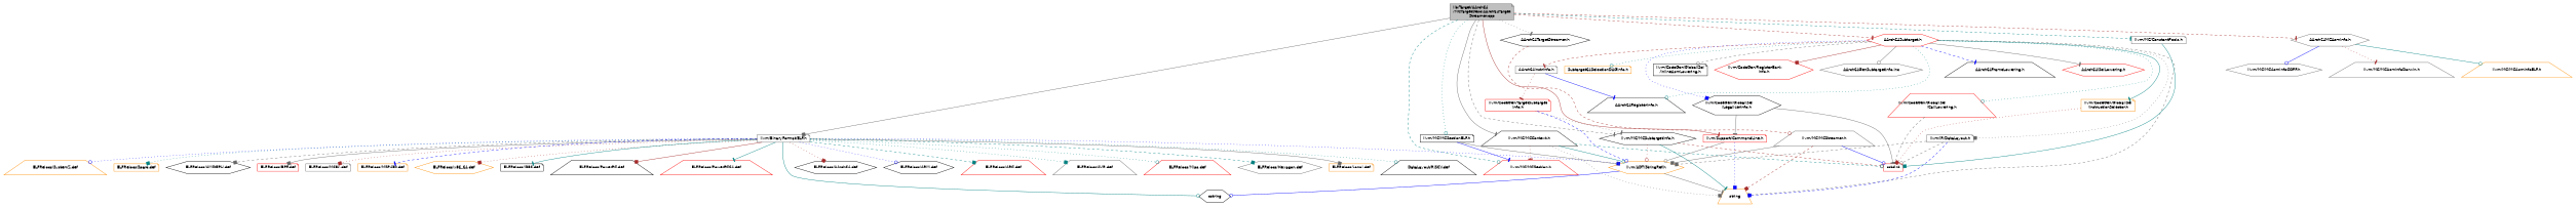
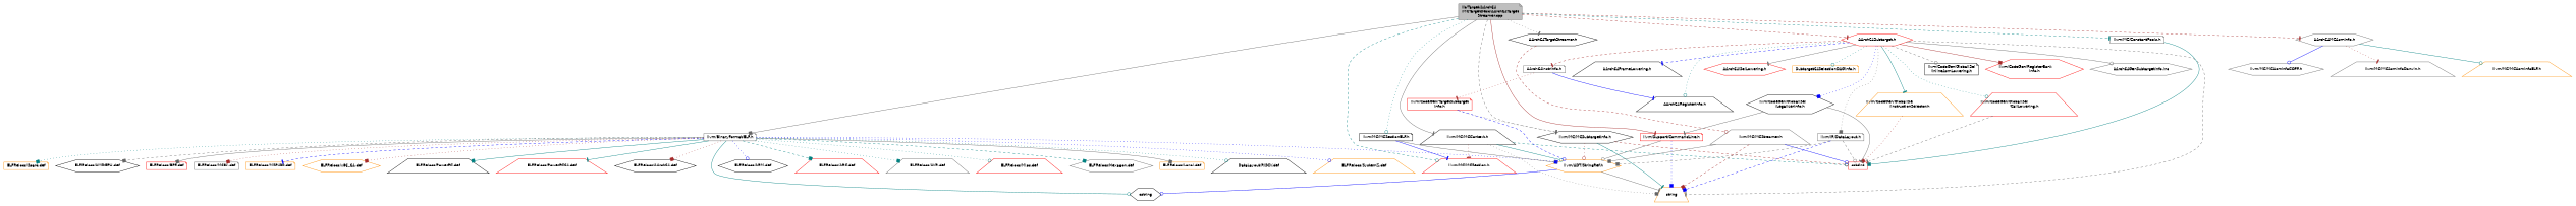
  digraph {
    node [color=black fontname=Helvetica fontsize=10 shape=note]
    edge [arrowhead=tee color=gray40 fontname=Helvetica fontsize=10 labelfontname=Helvetica labelfontsize=10 style=solid]
    n1 [color=gray40 fillcolor=grey75 fontcolor=black height=0.2 label="lib/Target/AArch64\l/MCTargetDesc/AArch64Target\lStreamer.cpp" style=filled width=0.4]
    n2 [height=0.2 label="AArch64TargetStreamer.h" shape=hexagon width=0.4]
    n3 [color=gray40 height=0.2 label="AArch64MCAsmInfo.h" shape=hexagon width=0.4]
    n4 [color=red height=0.2 label="AArch64Subtarget.h" shape=hexagon width=0.4]
    n5 [color=red height=0.2 label="llvm/Support/CommandLine.h" width=0.4]
    n6 [height=0.2 label="llvm/MC/MCSubtargetInfo.h" shape=hexagon width=0.4]
    n7 [color=gray40 height=0.2 label="llvm/BinaryFormat/ELF.h" width=0.4]
    n8 [color=gray40 height=0.2 label="llvm/MC/ConstantPools.h" width=0.4]
    n9 [height=0.2 label="llvm/MC/MCContext.h" shape=trapezium width=0.4]
    n10 [color=red height=0.2 label="llvm/MC/MCSection.h" shape=trapezium width=0.4]
    n11 [height=0.2 label="llvm/MC/MCSectionELF.h" width=0.4]
    n12 [color=gray40 height=0.2 label="llvm/MC/MCStreamer.h" shape=trapezium width=0.4]
    n13 [color=gray40 height=0.2 label="llvm/MC/MCAsmInfoCOFF.h" shape=hexagon width=0.4]
    n14 [color=gray40 height=0.2 label="llvm/MC/MCAsmInfoDarwin.h" shape=trapezium width=0.4]
    n15 [color=darkorange height=0.2 label="llvm/MC/MCAsmInfoELF.h" shape=trapezium width=0.4]
    n16 [color=darkorange height=0.2 label=string shape=trapezium width=0.4]
    n17 [height=0.2 label="AArch64FrameLowering.h" shape=trapezium width=0.4]
    n18 [color=red height=0.2 label="AArch64ISelLowering.h" shape=hexagon width=0.4]
    n19 [color=gray40 height=0.2 label="AArch64InstrInfo.h" width=0.4]
    n20 [height=0.2 label="AArch64RegisterInfo.h" shape=trapezium width=0.4]
    n21 [color=darkorange height=0.2 label="Subtarget64SelectionDAGInfo.h" width=0.4]
    n22 [color=red height=0.2 label="llvm/CodeGen/GlobalISel\l/CallLowering.h" shape=trapezium width=0.4]
    n23 [height=0.2 label="llvm/CodeGen/GlobalISel\l/InlineAsmLowering.h" width=0.4]
-   n24 [color=darkorange height=0.2 label="llvm/CodeGen/GlobalISel\l/InstructionSelector.h" width=0.4]
+   n24 [color=darkorange height=0.2 label="llvm/CodeGen/GlobalISel\l/InstructionSelector.h" shape=trapezium width=0.4]
    n25 [height=0.2 label="llvm/CodeGen/GlobalISel\l/LegalizerInfo.h" shape=hexagon width=0.4]
    n26 [color=red height=0.2 label="llvm/CodeGen/RegisterBank\lInfo.h" shape=hexagon width=0.4]
    n27 [color=gray40 height=0.2 label="llvm/IR/DataLayout.h" width=0.4]
    n28 [color=gray40 height=0.2 label="AArch64GenSubtargetInfo.inc" shape=hexagon width=0.4]
    n29 [color=darkorange height=0.2 label="llvm/ADT/StringRef.h" shape=hexagon width=0.4]
    n30 [color=red height=0.2 label=cstdint width=0.4]
    n31 [height=0.2 label=cstring shape=hexagon width=0.4]
    n32 [color=darkorange height=0.2 label="ELFRelocs/x86_64.def" shape=hexagon width=0.4]
-   n33 [height=0.2 label="ELFRelocs/i386.def" width=0.4]
    n34 [height=0.2 label="ELFRelocs/PowerPC.def" shape=trapezium width=0.4]
    n35 [color=red height=0.2 label="ELFRelocs/PowerPC64.def" shape=trapezium width=0.4]
    n36 [height=0.2 label="ELFRelocs/AArch64.def" shape=hexagon width=0.4]
    n37 [height=0.2 label="ELFRelocs/ARM.def" shape=hexagon width=0.4]
    n38 [color=red height=0.2 label="ELFRelocs/ARC.def" shape=trapezium width=0.4]
    n39 [color=gray40 height=0.2 label="ELFRelocs/AVR.def" shape=trapezium width=0.4]
    n40 [color=red height=0.2 label="ELFRelocs/Mips.def" shape=trapezium width=0.4]
    n41 [color=gray40 height=0.2 label="ELFRelocs/Hexagon.def" shape=hexagon width=0.4]
    n42 [color=darkorange height=0.2 label="ELFRelocs/Lanai.def" width=0.4]
    n43 [height=0.2 label="DataLayout/RISCV.def" shape=trapezium width=0.4]
    n44 [color=darkorange height=0.2 label="ELFRelocs/SystemZ.def" shape=trapezium width=0.4]
    n45 [color=darkorange height=0.2 label="ELFRelocs/Sparc.def" width=0.4]
    n46 [height=0.2 label="ELFRelocs/AMDGPU.def" shape=hexagon width=0.4]
    n47 [color=red height=0.2 label="ELFRelocs/BPF.def" width=0.4]
    n48 [color=gray40 height=0.2 label="ELFRelocs/M68k.def" width=0.4]
    n49 [color=darkorange height=0.2 label="ELFRelocs/MSP430.def" width=0.4]
    n50 [color=red height=0.2 label="llvm/CodeGen/TargetSubtarget\lInfo.h" width=0.4]
    n1 -> n2 [style=dotted]
    n1 -> n3 [color=brown style=dashed]
    n1 -> n4 [color=brown style=dashed]
    n1 -> n5 [color=brown]
    n1 -> n6 [style=dashed]
    n1 -> n7 [arrowhead=box]
    n1 -> n8 [color=teal style=dashed]
    n1 -> n9
    n1 -> n10 [arrowhead=odot color=teal style=dashed]
    n1 -> n11 [arrowhead=odot color=teal style=dotted]
    n2 -> n12 [arrowhead=odot color=brown style=dashed]
    n3 -> n13 [arrowhead=odot color=blue]
    n3 -> n14 [color=brown style=dotted]
    n3 -> n15 [arrowhead=odot color=teal]
    n4 -> n16 [style=dashed]
    n4 -> n17 [color=blue style=dashed]
    n4 -> n18
    n4 -> n19 [color=brown style=dashed]
    n4 -> n20 [arrowhead=odot color=teal style=dotted]
    n4 -> n21 [arrowhead=odot color=teal style=dotted]
    n4 -> n22 [arrowhead=odot color=teal style=dotted]
    n4 -> n23 [arrowhead=odot style=dashed]
    n4 -> n24 [color=teal]
    n4 -> n25 [arrowhead=box color=blue style=dotted]
    n4 -> n26 [arrowhead=box color=brown]
    n4 -> n27 [arrowhead=box style=dotted]
    n4 -> n28 [arrowhead=odot]
    n5 -> n16 [arrowhead=box color=blue style=dotted]
    n5 -> n29 [arrowhead=odot]
    n6 -> n16 [color=teal]
    n6 -> n29 [arrowhead=odot color=brown style=dotted]
    n6 -> n30 [arrowhead=odot color=brown style=dashed]
    n7 -> n29 [arrowhead=box color=blue style=dotted]
    n7 -> n31 [arrowhead=odot color=teal]
    n7 -> n32 [arrowhead=box color=brown style=dotted]
-   n7 -> n33 [color=teal]
-   n7 -> n34 [arrowhead=box color=brown]
+   n7 -> n34 [arrowhead=box color=teal]
    n7 -> n35 [color=teal]
    n7 -> n36 [arrowhead=box color=brown style=dotted]
    n7 -> n37 [arrowhead=odot color=blue style=dotted]
    n7 -> n38 [arrowhead=box color=teal style=dashed]
    n7 -> n39 [arrowhead=box color=teal style=dotted]
    n7 -> n40 [arrowhead=odot color=teal style=dotted]
    n7 -> n41 [arrowhead=box color=teal style=dashed]
    n7 -> n42 [arrowhead=box]
    n7 -> n43 [arrowhead=odot color=teal style=dotted]
    n7 -> n44 [arrowhead=odot color=blue style=dotted]
    n7 -> n45 [arrowhead=box color=teal style=dotted]
    n7 -> n46 [arrowhead=box style=dashed]
    n7 -> n47 [arrowhead=box]
    n7 -> n48 [arrowhead=box color=brown style=dotted]
    n7 -> n49 [color=blue style=dashed]
    n8 -> n30 [arrowhead=box color=teal]
    n9 -> n10 [color=brown style=dotted]
    n9 -> n16 [arrowhead=box style=dotted]
    n9 -> n29 [arrowhead=odot color=teal]
    n9 -> n30 [arrowhead=odot color=teal style=dashed]
    n11 -> n10 [color=blue]
    n11 -> n29 [arrowhead=odot]
    n12 -> n16 [arrowhead=box color=brown style=dashed]
    n12 -> n29 [arrowhead=box]
    n12 -> n30 [arrowhead=odot color=blue]
    n19 -> n20 [color=blue]
    n19 -> n50 [color=brown style=dotted]
    n22 -> n30 [style=dashed]
    n24 -> n30 [arrowhead=box color=brown style=dotted]
    n25 -> n5
    n25 -> n30
    n27 -> n16 [arrowhead=box color=blue style=dashed]
    n27 -> n29 [arrowhead=box style=dashed]
    n27 -> n30 [arrowhead=odot style=dashed]
    n29 -> n16
    n29 -> n31 [arrowhead=odot color=blue]
    n50 -> n6 [style=dotted]
    n50 -> n29 [arrowhead=odot color=blue style=dashed]
  }
